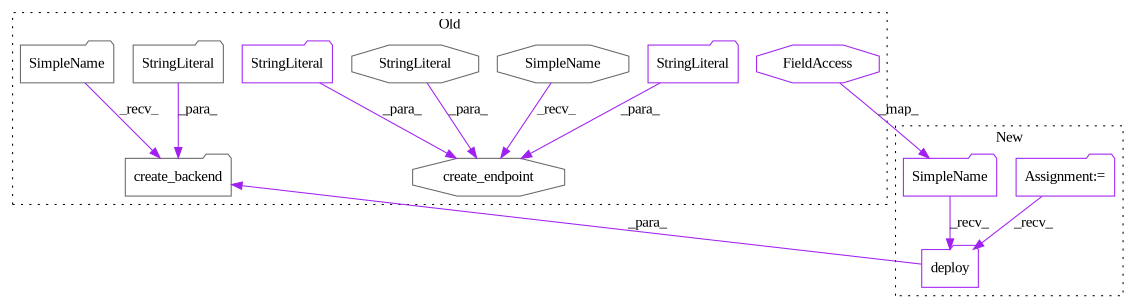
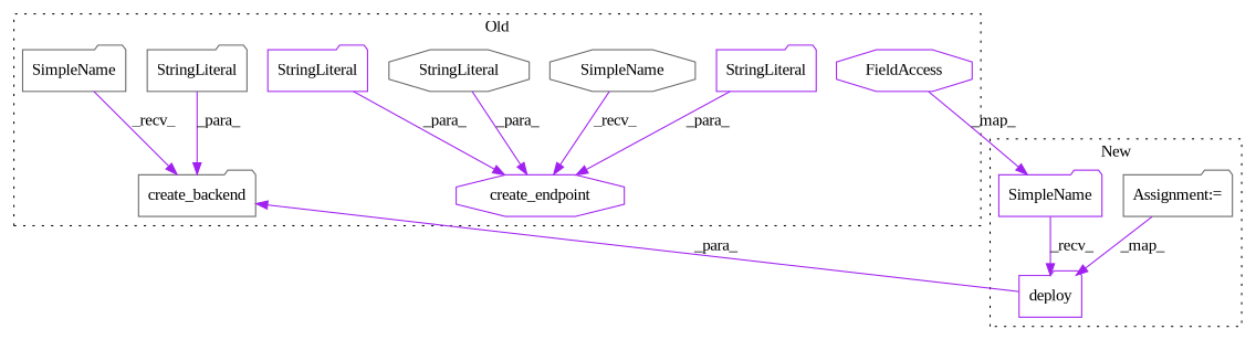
  digraph {
    fontname="Liberation Serif"
    node [a=45 color=gray40 fontname="Liberation Serif" l=8 shape=folder]
    edge [color=purple fontname="Liberation Serif"]
    n1 [a=32 l="15,1" label=create_backend s="926,973"]
    n2 [l=23 label=StringLiteral s=941]
    n3 [a=22 color=purple label=FieldAccess s=965 shape=octagon]
-   n4 [a=32 l="16,1" label=create_endpoint s="986,1068" shape=octagon]
+   n4 [a=32 color=purple l="16,1" label=create_endpoint s="986,1068" shape=octagon]
    n5 [l=21 label=StringLiteral s=1047 shape=octagon]
    n6 [color=purple l=23 label=StringLiteral s=1023]
    n7 [color=purple l=20 label=StringLiteral s=1002]
    n8 [a=42 l=5 label=SimpleName s=980 shape=octagon]
    n9 [a=42 l=5 label=SimpleName s=920]
    n10 [a=32 color=purple label=deploy s=915]
-   n11 [a=7 color=purple label="Assignment:=" s=747]
+   n11 [a=7 label="Assignment:=" s=747]
    n12 [a=42 color=purple label=SimpleName s=906]
    subgraph cluster_1 {
      label=Old
      style=dotted
      n1
      n2
      n3
      n4
      n5
      n6
      n7
      n8
      n9
    }
    subgraph cluster_2 {
      label=New
      style=dotted
      n10
      n11
      n12
    }
    n2 -> n1 [label=_para_]
    n3 -> n12 [label=_map_]
    n5 -> n4 [label=_para_]
    n6 -> n4 [label=_para_]
    n7 -> n4 [label=_para_]
    n8 -> n4 [label=_recv_]
    n9 -> n1 [label=_recv_]
    n10 -> n1 [label=_para_]
-   n11 -> n10 [label=_recv_]
+   n11 -> n10 [label=_map_]
    n12 -> n10 [label=_recv_]
  }
